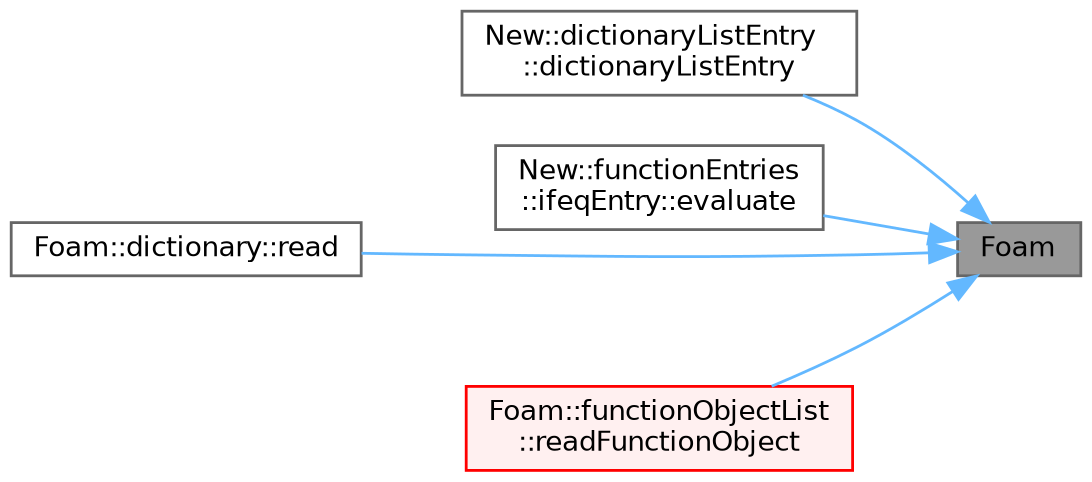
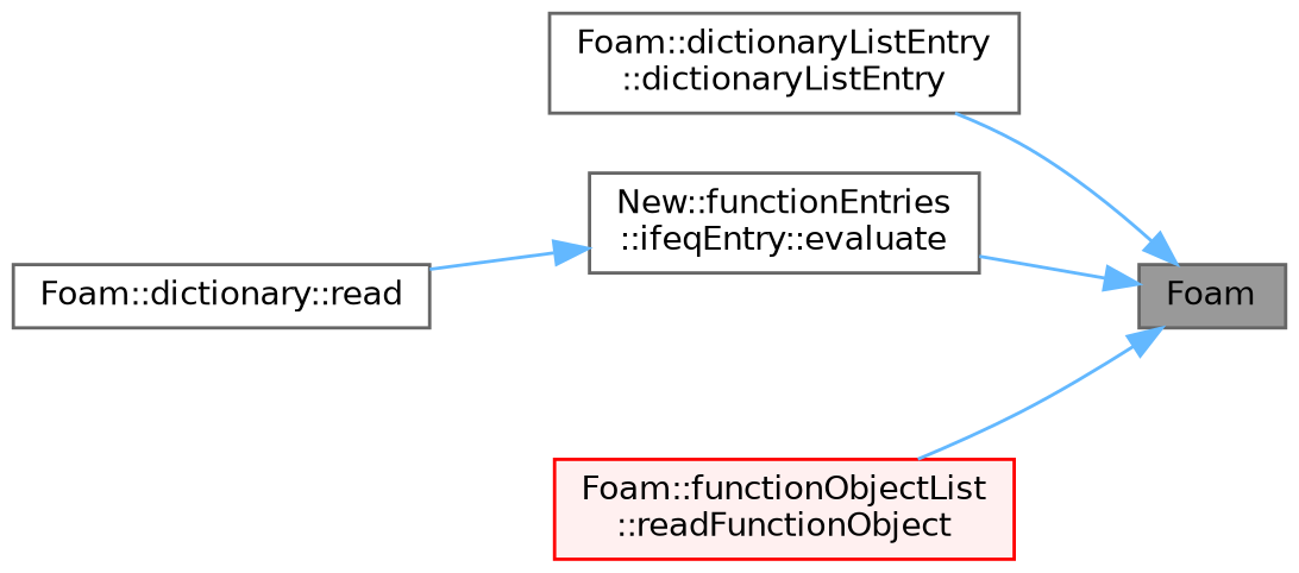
  digraph {
    rankdir=RL
    node [color=grey40 fillcolor=white fontname=Helvetica fontsize=10 shape=box style=filled]
    edge [color=steelblue1 dir=back fontname=Helvetica fontsize=10 labelfontname=Helvetica labelfontsize=10 style=solid]
    n1 [color=gray40 fillcolor=grey60 fontcolor=black height=0.2 label=Foam width=0.4]
-   n2 [height=0.2 label="New::dictionaryListEntry\l::dictionaryListEntry" width=0.4]
+   n2 [height=0.2 label="Foam::dictionaryListEntry\l::dictionaryListEntry" width=0.4]
    n3 [height=0.2 label="New::functionEntries\l::ifeqEntry::evaluate" width=0.4]
    n4 [height=0.2 label="Foam::dictionary::read" width=0.4]
    n5 [color=red fillcolor="#FFF0F0" height=0.2 label="Foam::functionObjectList\l::readFunctionObject" width=0.4]
    n1 -> n2
    n1 -> n3
-   n1 -> n4
+   n3 -> n4
    n1 -> n5
  }
